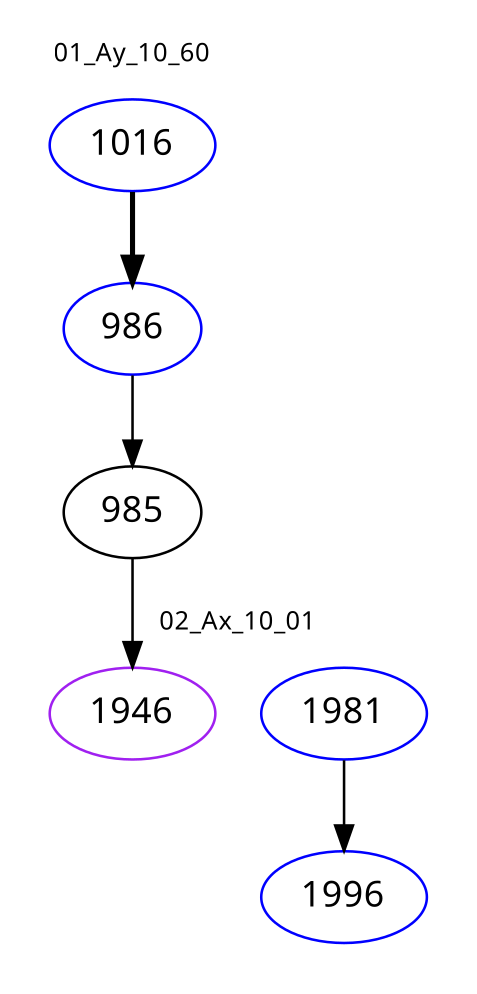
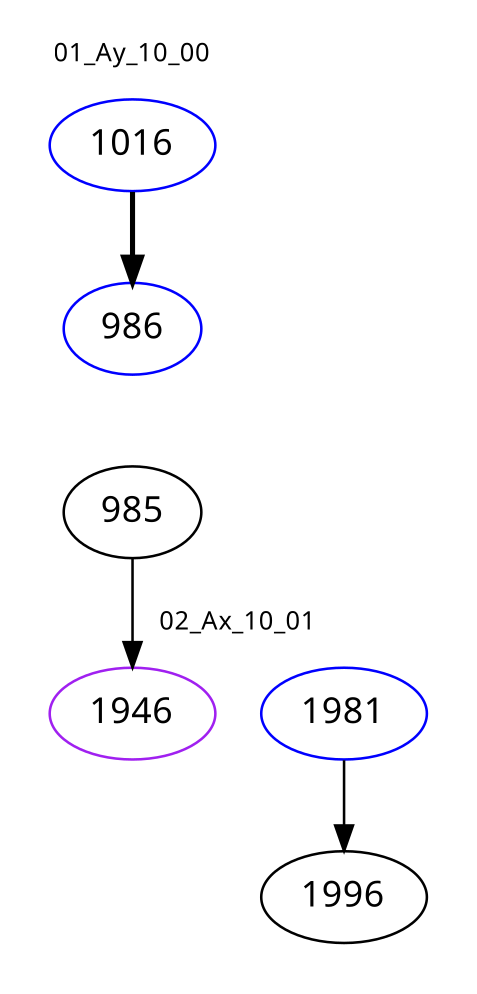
  digraph {
    fontname="Noto Sans"
    node [color=blue fontname="Noto Sans"]
    edge [color=black fontname="Noto Sans" style=solid]
    n1 [label=1981]
    n2 [color=purple label=1946]
-   n3 [label=1996]
+   n3 [color=black label=1996]
    n4 [label=986]
    n5 [color=black label=985]
    n6 [label=1016]
    subgraph cluster_1 {
      color=white
      fontsize=10
      label="02_Ax_10_01"
      n1
      n2
      n3
    }
    subgraph cluster_2 {
      color=white
      fontsize=10
-     label="01_Ay_10_60"
+     label="01_Ay_10_00"
      n4
      n5
      n6
    }
    n1 -> n3
-   n4 -> n5
    n5 -> n2
    n6 -> n4 [style=bold]
  }
